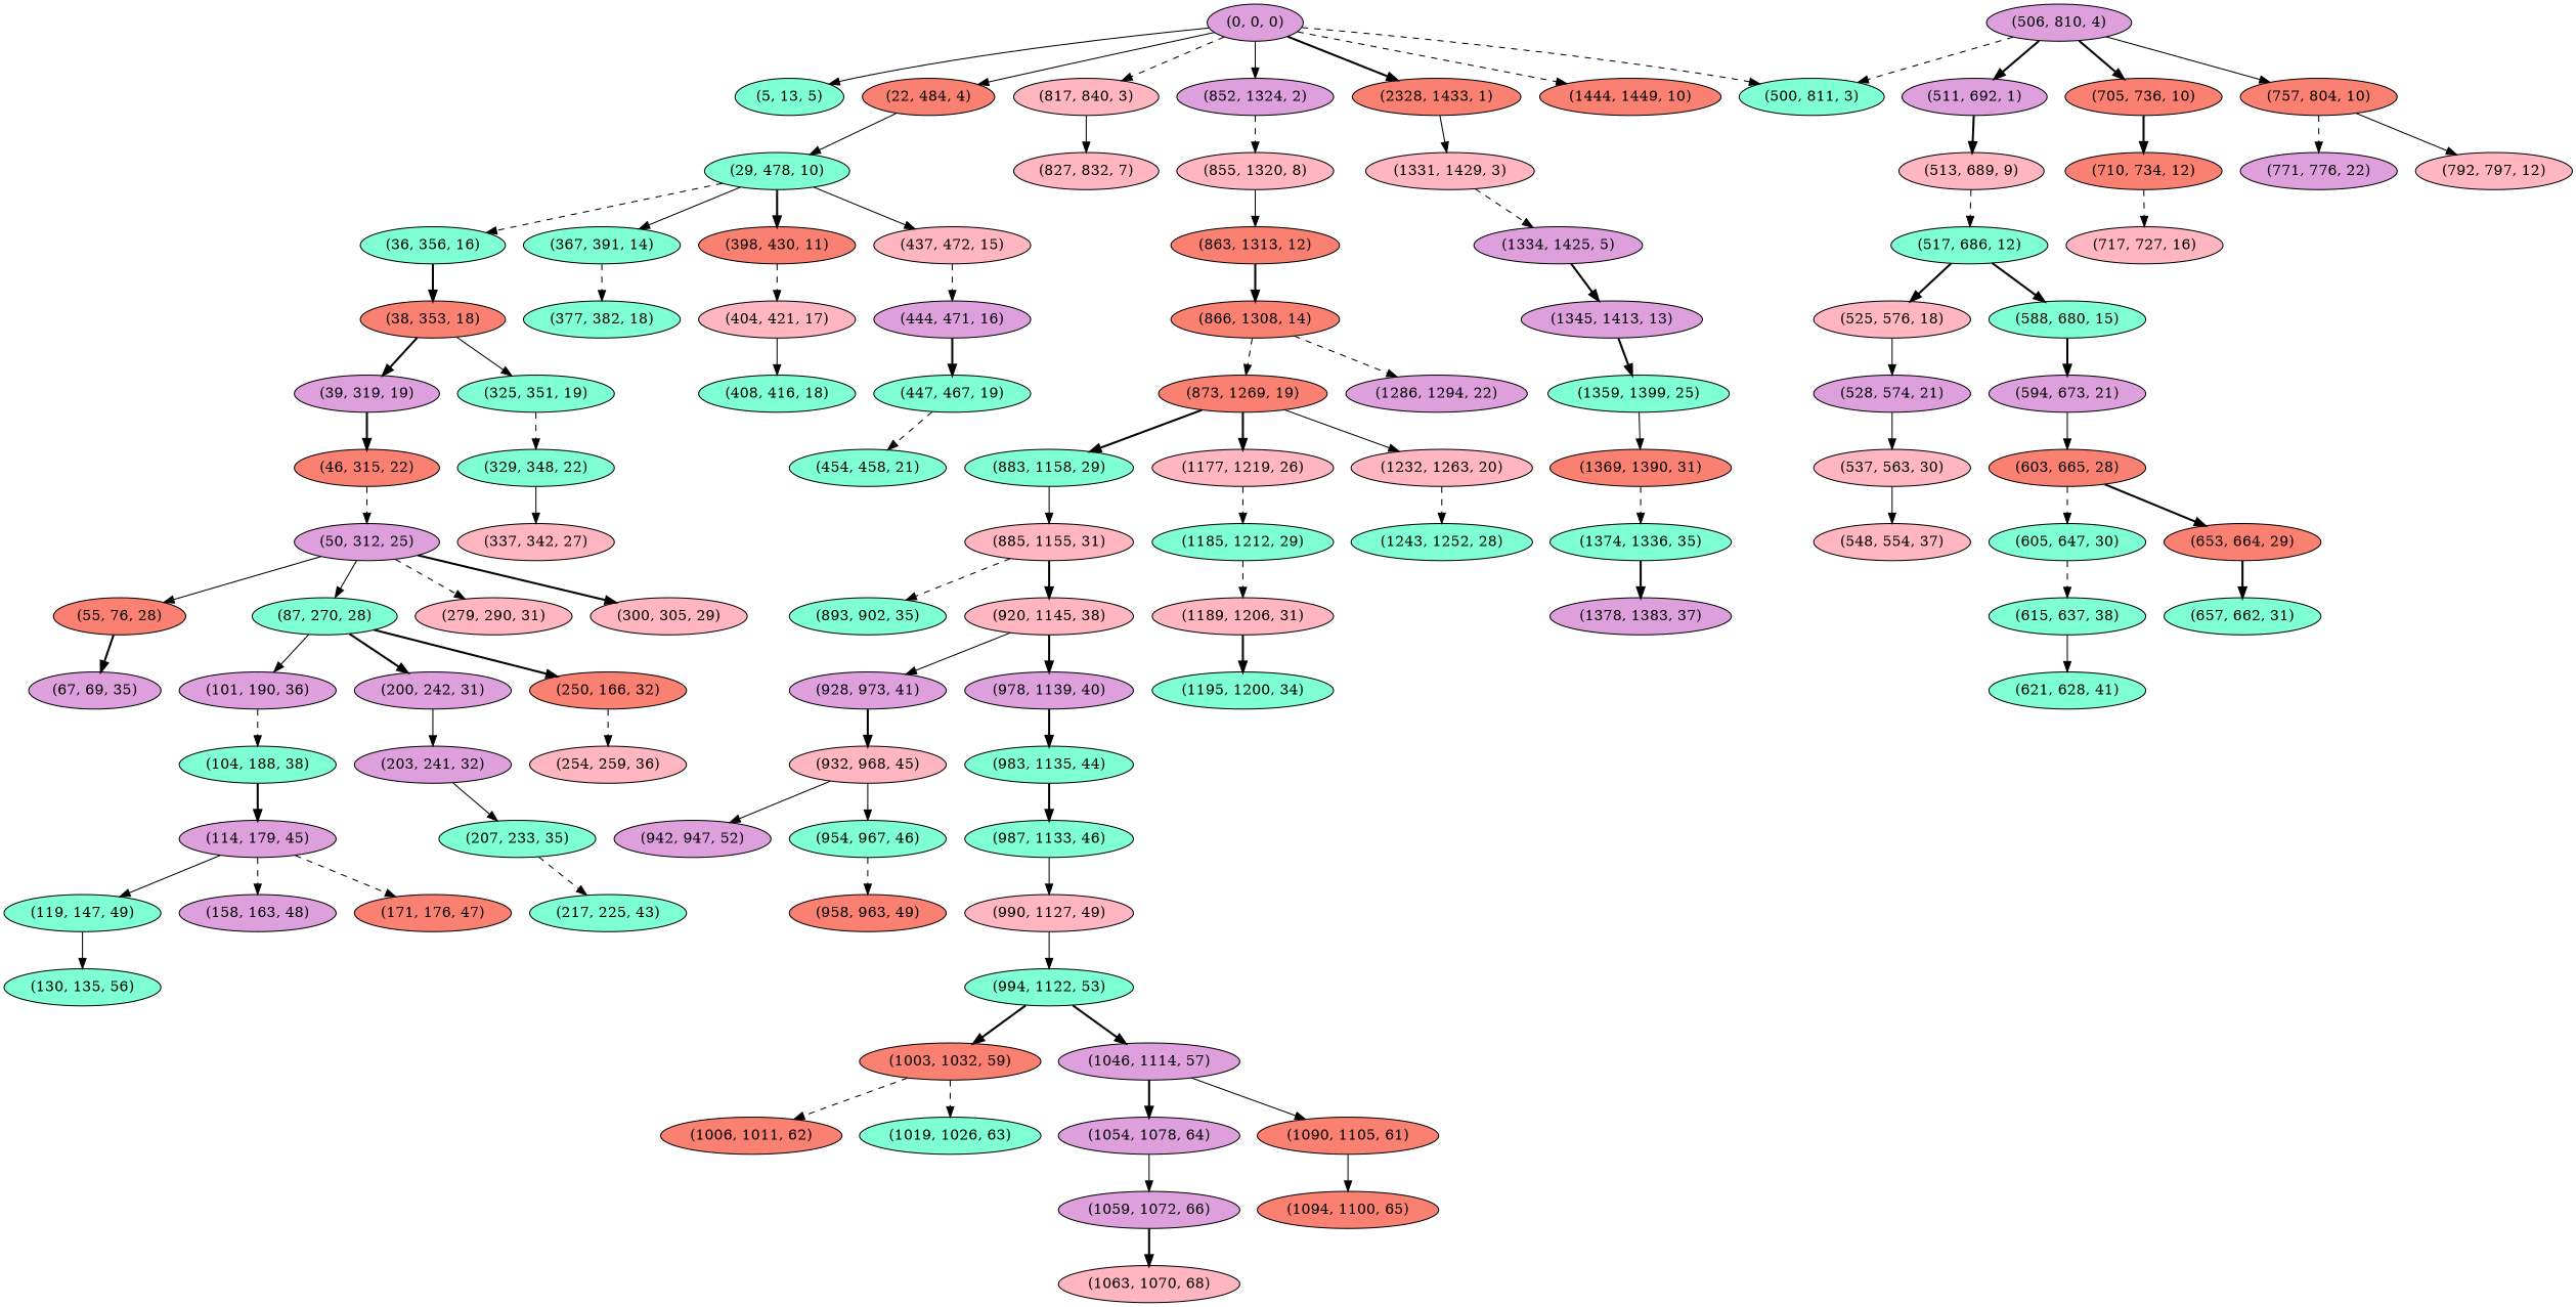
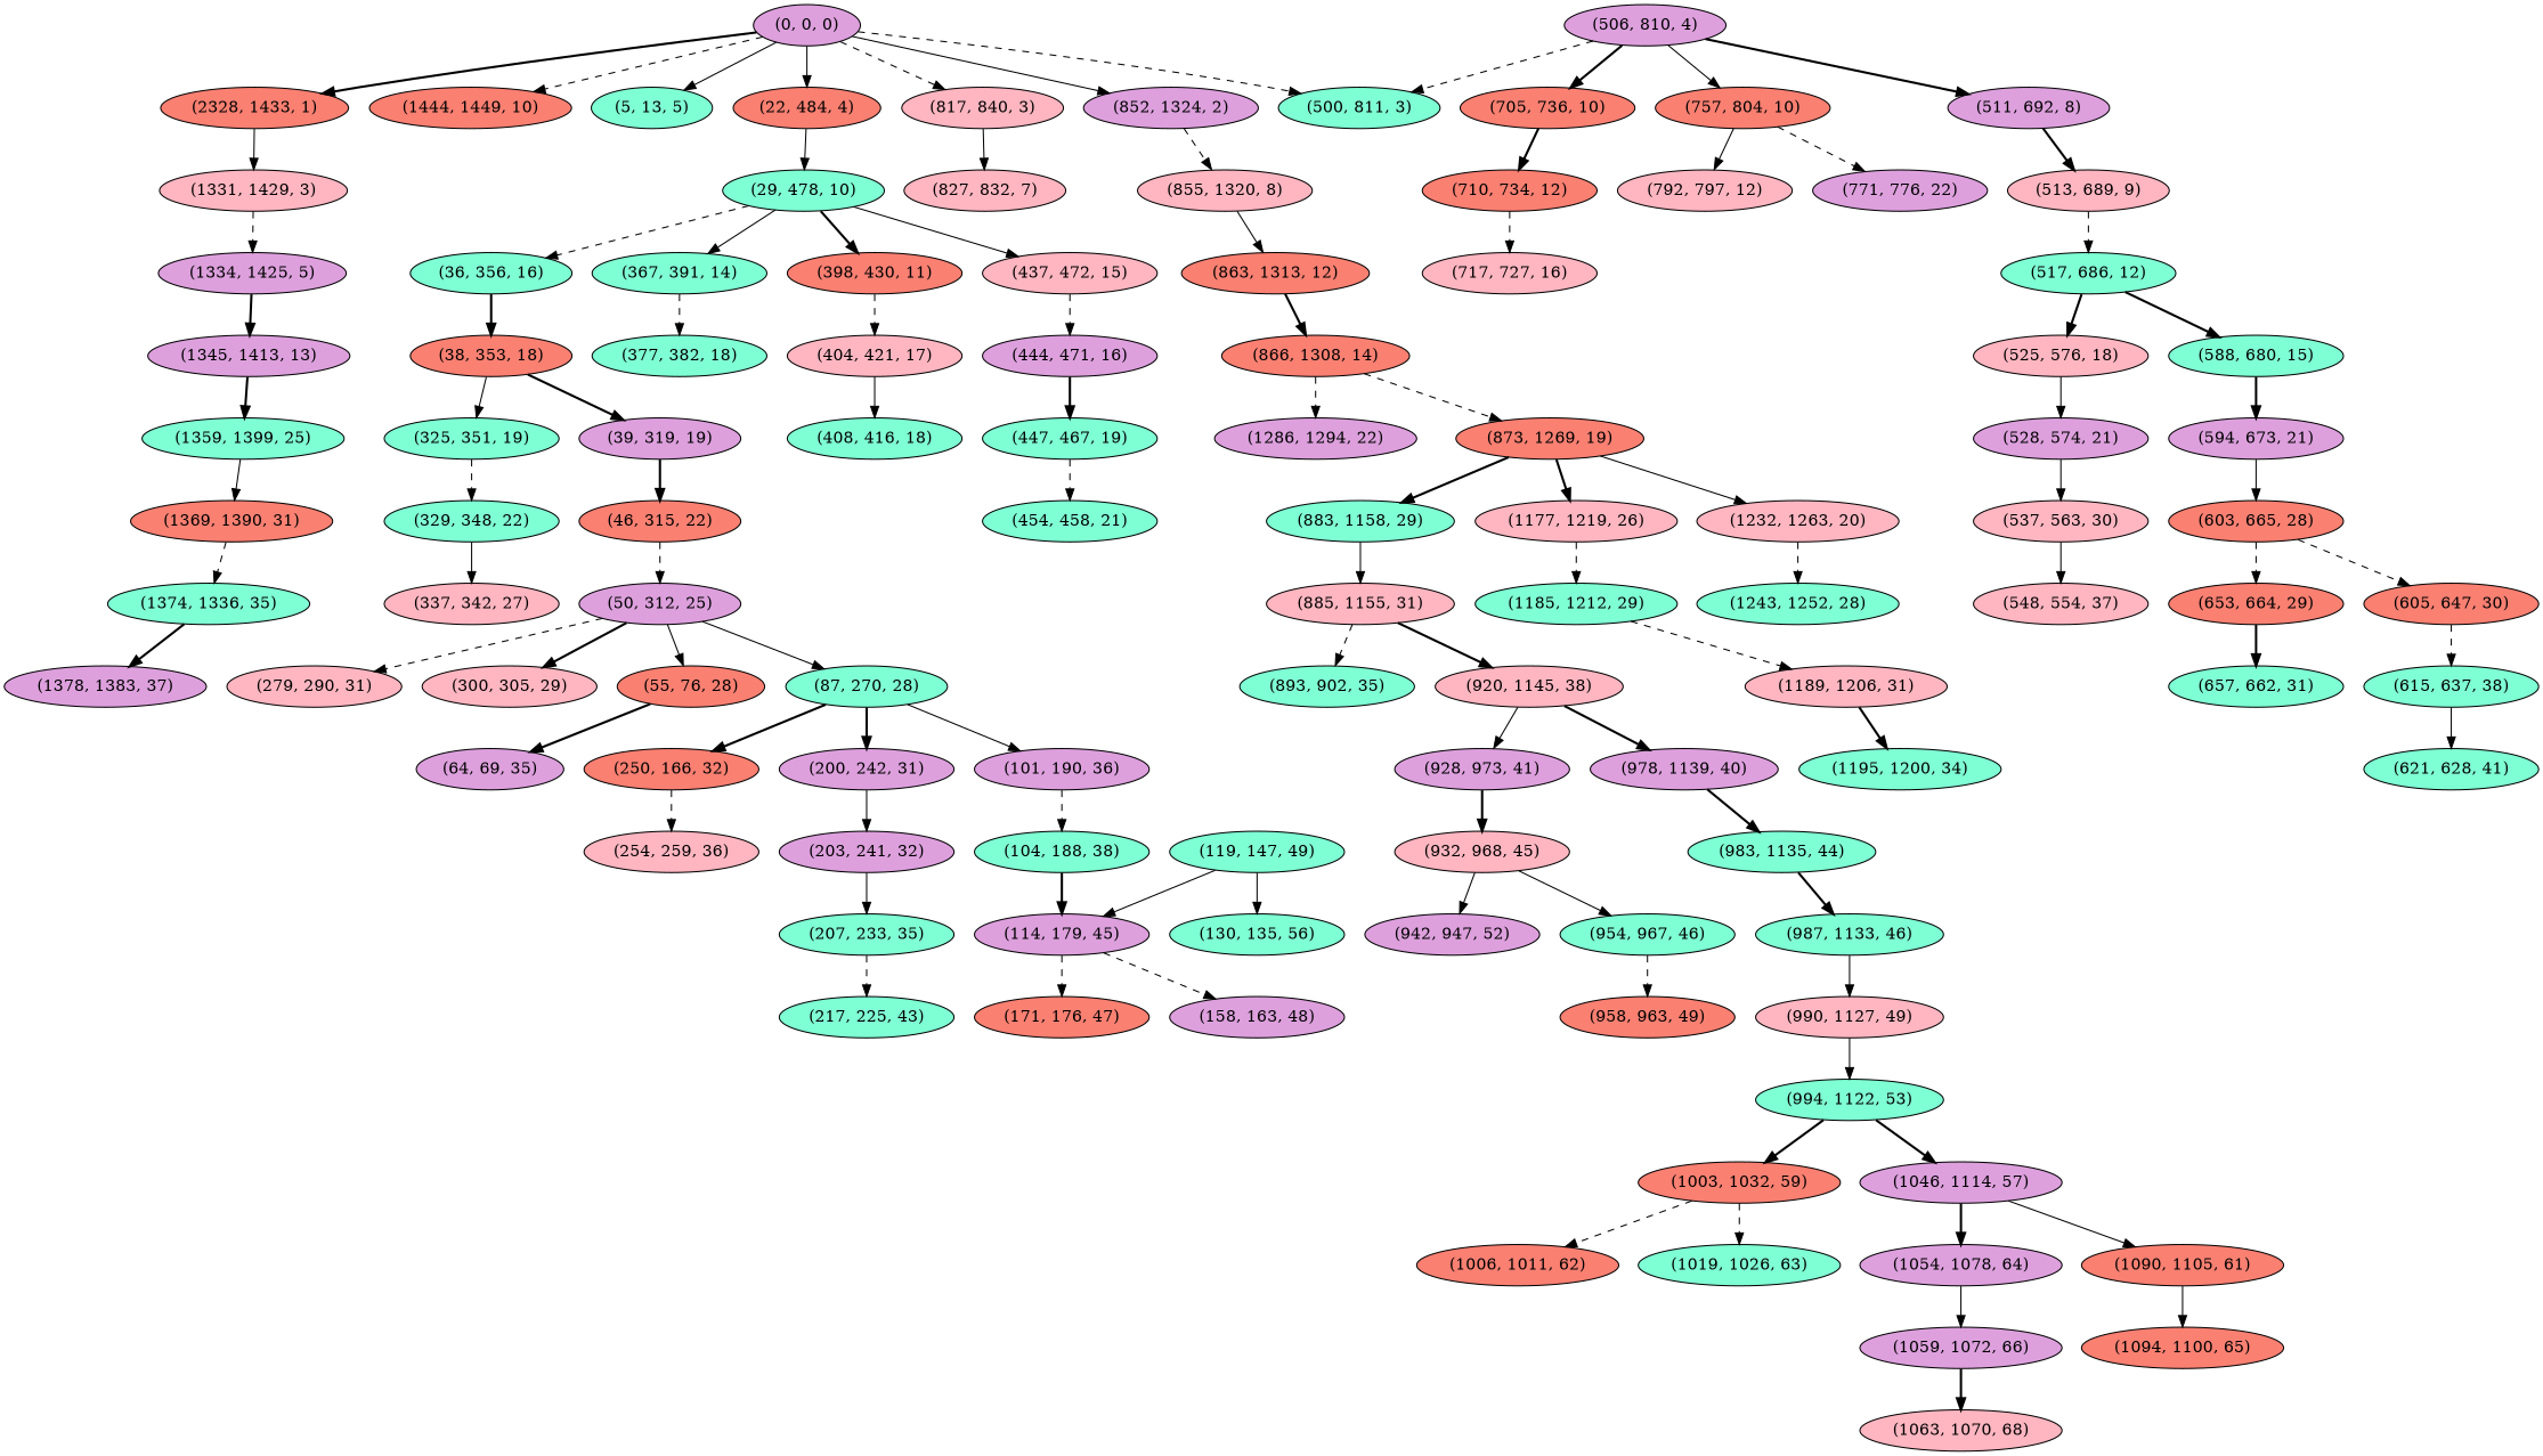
  digraph {
    node [fillcolor=aquamarine style=filled]
    edge [style=solid]
    "(0, 0, 0)" [fillcolor=plum]
    "(5, 13, 5)"
    "(22, 484, 4)" [fillcolor=salmon]
    "(500, 811, 3)"
    "(817, 840, 3)" [fillcolor=lightpink]
    "(852, 1324, 2)" [fillcolor=plum]
    n7 [fillcolor=salmon label="(2328, 1433, 1)"]
    "(1444, 1449, 10)" [fillcolor=salmon]
    "(29, 478, 10)"
    "(827, 832, 7)" [fillcolor=lightpink]
    n11 [fillcolor=lightpink label="(855, 1320, 8)"]
    "(1331, 1429, 3)" [fillcolor=lightpink]
    "(36, 356, 16)"
    "(367, 391, 14)"
    "(398, 430, 11)" [fillcolor=salmon]
    "(437, 472, 15)" [fillcolor=lightpink]
    "(38, 353, 18)" [fillcolor=salmon]
    "(377, 382, 18)"
    "(404, 421, 17)" [fillcolor=lightpink]
    "(444, 471, 16)" [fillcolor=plum]
    "(39, 319, 19)" [fillcolor=plum]
    "(325, 351, 19)"
    "(46, 315, 22)" [fillcolor=salmon]
    "(329, 348, 22)"
    "(50, 312, 25)" [fillcolor=plum]
    "(55, 76, 28)" [fillcolor=salmon]
    "(87, 270, 28)"
    "(279, 290, 31)" [fillcolor=lightpink]
    "(300, 305, 29)" [fillcolor=lightpink]
-   "(64, 69, 35)" [fillcolor=plum label="(67, 69, 35)"]
+   "(64, 69, 35)" [fillcolor=plum]
    "(101, 190, 36)" [fillcolor=plum]
    "(200, 242, 31)" [fillcolor=plum]
    n33 [fillcolor=salmon label="(250, 166, 32)"]
    "(104, 188, 38)"
    "(203, 241, 32)" [fillcolor=plum]
    "(254, 259, 36)" [fillcolor=lightpink]
    "(114, 179, 45)" [fillcolor=plum]
    "(119, 147, 49)"
    "(158, 163, 48)" [fillcolor=plum]
    "(171, 176, 47)" [fillcolor=salmon]
    "(130, 135, 56)"
    "(207, 233, 35)"
    "(217, 225, 43)"
    "(337, 342, 27)" [fillcolor=lightpink]
    "(408, 416, 18)"
    "(447, 467, 19)"
    "(454, 458, 21)"
    "(506, 810, 4)" [fillcolor=plum]
-   "(511, 692, 8)" [fillcolor=plum label="(511, 692, 1)"]
+   "(511, 692, 8)" [fillcolor=plum]
    "(705, 736, 10)" [fillcolor=salmon]
    "(757, 804, 10)" [fillcolor=salmon]
    "(513, 689, 9)" [fillcolor=lightpink]
    "(710, 734, 12)" [fillcolor=salmon]
    "(771, 776, 22)" [fillcolor=plum]
    "(792, 797, 12)" [fillcolor=lightpink]
    "(517, 686, 12)"
    n57 [fillcolor=lightpink label="(525, 576, 18)"]
    "(588, 680, 15)"
    "(528, 574, 21)" [fillcolor=plum]
    "(594, 673, 21)" [fillcolor=plum]
    "(537, 563, 30)" [fillcolor=lightpink]
    "(548, 554, 37)" [fillcolor=lightpink]
    "(603, 665, 28)" [fillcolor=salmon]
-   "(605, 647, 30)"
+   "(605, 647, 30)" [fillcolor=salmon]
    "(653, 664, 29)" [fillcolor=salmon]
    "(615, 637, 38)"
    "(657, 662, 31)"
    "(621, 628, 41)"
    "(717, 727, 16)" [fillcolor=lightpink]
    "(863, 1313, 12)" [fillcolor=salmon]
    "(866, 1308, 14)" [fillcolor=salmon]
    "(873, 1269, 19)" [fillcolor=salmon]
    "(1286, 1294, 22)" [fillcolor=plum]
    "(883, 1158, 29)"
    "(1177, 1219, 26)" [fillcolor=lightpink]
    "(1232, 1263, 20)" [fillcolor=lightpink]
    "(885, 1155, 31)" [fillcolor=lightpink]
    "(1185, 1212, 29)"
    "(1243, 1252, 28)"
    "(893, 902, 35)"
    "(920, 1145, 38)" [fillcolor=lightpink]
    "(928, 973, 41)" [fillcolor=plum]
    "(978, 1139, 40)" [fillcolor=plum]
    "(932, 968, 45)" [fillcolor=lightpink]
    "(983, 1135, 44)"
    "(942, 947, 52)" [fillcolor=plum]
    "(954, 967, 46)"
    "(958, 963, 49)" [fillcolor=salmon]
    "(987, 1133, 46)"
    "(990, 1127, 49)" [fillcolor=lightpink]
    "(994, 1122, 53)"
    "(1003, 1032, 59)" [fillcolor=salmon]
    "(1046, 1114, 57)" [fillcolor=plum]
    "(1006, 1011, 62)" [fillcolor=salmon]
    "(1019, 1026, 63)"
    "(1054, 1078, 64)" [fillcolor=plum]
    "(1090, 1105, 61)" [fillcolor=salmon]
    "(1059, 1072, 66)" [fillcolor=plum]
    "(1094, 1100, 65)" [fillcolor=salmon]
    "(1063, 1070, 68)" [fillcolor=lightpink]
    "(1189, 1206, 31)" [fillcolor=lightpink]
    "(1195, 1200, 34)"
    "(1334, 1425, 5)" [fillcolor=plum]
    "(1345, 1413, 13)" [fillcolor=plum]
    "(1359, 1399, 25)"
    "(1369, 1390, 31)" [fillcolor=salmon]
    n107 [label="(1374, 1336, 35)"]
    "(1378, 1383, 37)" [fillcolor=plum]
    "(0, 0, 0)" -> "(5, 13, 5)"
    "(0, 0, 0)" -> "(22, 484, 4)"
    "(0, 0, 0)" -> "(500, 811, 3)" [style=dashed]
    "(0, 0, 0)" -> "(817, 840, 3)" [style=dashed]
    "(0, 0, 0)" -> "(852, 1324, 2)"
    "(0, 0, 0)" -> n7 [style=bold]
    "(0, 0, 0)" -> "(1444, 1449, 10)" [style=dashed]
    "(22, 484, 4)" -> "(29, 478, 10)"
    "(817, 840, 3)" -> "(827, 832, 7)"
    "(852, 1324, 2)" -> n11 [style=dashed]
    n7 -> "(1331, 1429, 3)"
    "(29, 478, 10)" -> "(36, 356, 16)" [style=dashed]
    "(29, 478, 10)" -> "(367, 391, 14)"
    "(29, 478, 10)" -> "(398, 430, 11)" [style=bold]
    "(29, 478, 10)" -> "(437, 472, 15)"
    n11 -> "(863, 1313, 12)"
    "(1331, 1429, 3)" -> "(1334, 1425, 5)" [style=dashed]
    "(36, 356, 16)" -> "(38, 353, 18)" [style=bold]
    "(367, 391, 14)" -> "(377, 382, 18)" [style=dashed]
    "(398, 430, 11)" -> "(404, 421, 17)" [style=dashed]
    "(437, 472, 15)" -> "(444, 471, 16)" [style=dashed]
    "(38, 353, 18)" -> "(39, 319, 19)" [style=bold]
    "(38, 353, 18)" -> "(325, 351, 19)"
    "(404, 421, 17)" -> "(408, 416, 18)"
    "(444, 471, 16)" -> "(447, 467, 19)" [style=bold]
    "(39, 319, 19)" -> "(46, 315, 22)" [style=bold]
    "(325, 351, 19)" -> "(329, 348, 22)" [style=dashed]
    "(46, 315, 22)" -> "(50, 312, 25)" [style=dashed]
    "(329, 348, 22)" -> "(337, 342, 27)"
    "(50, 312, 25)" -> "(55, 76, 28)"
    "(50, 312, 25)" -> "(87, 270, 28)"
    "(50, 312, 25)" -> "(279, 290, 31)" [style=dashed]
    "(50, 312, 25)" -> "(300, 305, 29)" [style=bold]
    "(55, 76, 28)" -> "(64, 69, 35)" [style=bold]
    "(87, 270, 28)" -> "(101, 190, 36)"
    "(87, 270, 28)" -> "(200, 242, 31)" [style=bold]
    "(87, 270, 28)" -> n33 [style=bold]
    "(101, 190, 36)" -> "(104, 188, 38)" [style=dashed]
    "(200, 242, 31)" -> "(203, 241, 32)"
    n33 -> "(254, 259, 36)" [style=dashed]
    "(104, 188, 38)" -> "(114, 179, 45)" [style=bold]
    "(203, 241, 32)" -> "(207, 233, 35)"
-   "(114, 179, 45)" -> "(119, 147, 49)"
+   "(119, 147, 49)" -> "(114, 179, 45)"
    "(114, 179, 45)" -> "(158, 163, 48)" [style=dashed]
    "(114, 179, 45)" -> "(171, 176, 47)" [style=dashed]
    "(119, 147, 49)" -> "(130, 135, 56)"
    "(207, 233, 35)" -> "(217, 225, 43)" [style=dashed]
    "(447, 467, 19)" -> "(454, 458, 21)" [style=dashed]
    "(506, 810, 4)" -> "(500, 811, 3)" [style=dashed]
    "(506, 810, 4)" -> "(511, 692, 8)" [style=bold]
    "(506, 810, 4)" -> "(705, 736, 10)" [style=bold]
    "(506, 810, 4)" -> "(757, 804, 10)"
    "(511, 692, 8)" -> "(513, 689, 9)" [style=bold]
    "(705, 736, 10)" -> "(710, 734, 12)" [style=bold]
    "(757, 804, 10)" -> "(771, 776, 22)" [style=dashed]
    "(757, 804, 10)" -> "(792, 797, 12)"
    "(513, 689, 9)" -> "(517, 686, 12)" [style=dashed]
    "(710, 734, 12)" -> "(717, 727, 16)" [style=dashed]
    "(517, 686, 12)" -> n57 [style=bold]
    "(517, 686, 12)" -> "(588, 680, 15)" [style=bold]
    n57 -> "(528, 574, 21)"
    "(588, 680, 15)" -> "(594, 673, 21)" [style=bold]
    "(528, 574, 21)" -> "(537, 563, 30)"
    "(594, 673, 21)" -> "(603, 665, 28)"
    "(537, 563, 30)" -> "(548, 554, 37)"
    "(603, 665, 28)" -> "(605, 647, 30)" [style=dashed]
-   "(603, 665, 28)" -> "(653, 664, 29)" [style=bold]
+   "(603, 665, 28)" -> "(653, 664, 29)" [style=dashed]
    "(605, 647, 30)" -> "(615, 637, 38)" [style=dashed]
    "(653, 664, 29)" -> "(657, 662, 31)" [style=bold]
    "(615, 637, 38)" -> "(621, 628, 41)"
    "(863, 1313, 12)" -> "(866, 1308, 14)" [style=bold]
    "(866, 1308, 14)" -> "(873, 1269, 19)" [style=dashed]
    "(866, 1308, 14)" -> "(1286, 1294, 22)" [style=dashed]
    "(873, 1269, 19)" -> "(883, 1158, 29)" [style=bold]
    "(873, 1269, 19)" -> "(1177, 1219, 26)" [style=bold]
    "(873, 1269, 19)" -> "(1232, 1263, 20)"
    "(883, 1158, 29)" -> "(885, 1155, 31)"
    "(1177, 1219, 26)" -> "(1185, 1212, 29)" [style=dashed]
    "(1232, 1263, 20)" -> "(1243, 1252, 28)" [style=dashed]
    "(885, 1155, 31)" -> "(893, 902, 35)" [style=dashed]
    "(885, 1155, 31)" -> "(920, 1145, 38)" [style=bold]
    "(1185, 1212, 29)" -> "(1189, 1206, 31)" [style=dashed]
    "(920, 1145, 38)" -> "(928, 973, 41)"
    "(920, 1145, 38)" -> "(978, 1139, 40)" [style=bold]
    "(928, 973, 41)" -> "(932, 968, 45)" [style=bold]
    "(978, 1139, 40)" -> "(983, 1135, 44)" [style=bold]
    "(932, 968, 45)" -> "(942, 947, 52)"
    "(932, 968, 45)" -> "(954, 967, 46)"
    "(983, 1135, 44)" -> "(987, 1133, 46)" [style=bold]
    "(954, 967, 46)" -> "(958, 963, 49)" [style=dashed]
    "(987, 1133, 46)" -> "(990, 1127, 49)"
    "(990, 1127, 49)" -> "(994, 1122, 53)"
    "(994, 1122, 53)" -> "(1003, 1032, 59)" [style=bold]
    "(994, 1122, 53)" -> "(1046, 1114, 57)" [style=bold]
    "(1003, 1032, 59)" -> "(1006, 1011, 62)" [style=dashed]
    "(1003, 1032, 59)" -> "(1019, 1026, 63)" [style=dashed]
    "(1046, 1114, 57)" -> "(1054, 1078, 64)" [style=bold]
    "(1046, 1114, 57)" -> "(1090, 1105, 61)"
    "(1054, 1078, 64)" -> "(1059, 1072, 66)"
    "(1090, 1105, 61)" -> "(1094, 1100, 65)"
    "(1059, 1072, 66)" -> "(1063, 1070, 68)" [style=bold]
    "(1189, 1206, 31)" -> "(1195, 1200, 34)" [style=bold]
    "(1334, 1425, 5)" -> "(1345, 1413, 13)" [style=bold]
    "(1345, 1413, 13)" -> "(1359, 1399, 25)" [style=bold]
    "(1359, 1399, 25)" -> "(1369, 1390, 31)"
    "(1369, 1390, 31)" -> n107 [style=dashed]
    n107 -> "(1378, 1383, 37)" [style=bold]
  }
